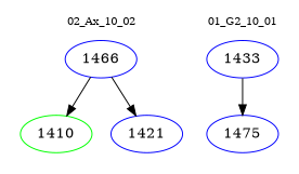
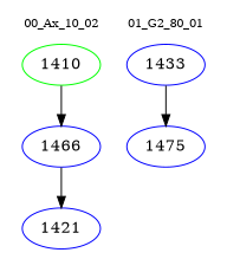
  digraph {
    node [color=blue]
    edge [color=black]
    n1 [color=green label=1410]
    n2 [label=1466]
    n3 [label=1421]
    n4 [label=1433]
    n5 [label=1475]
    subgraph cluster_1 {
      color=white
      fontsize=10
-     label="02_Ax_10_02"
+     label="00_Ax_10_02"
      n1
      n2
      n3
    }
    subgraph cluster_2 {
      color=white
      fontsize=10
-     label="01_G2_10_01"
+     label="01_G2_80_01"
      n4
      n5
    }
-   n2 -> n1
+   n1 -> n2
    n2 -> n3
    n4 -> n5
  }
